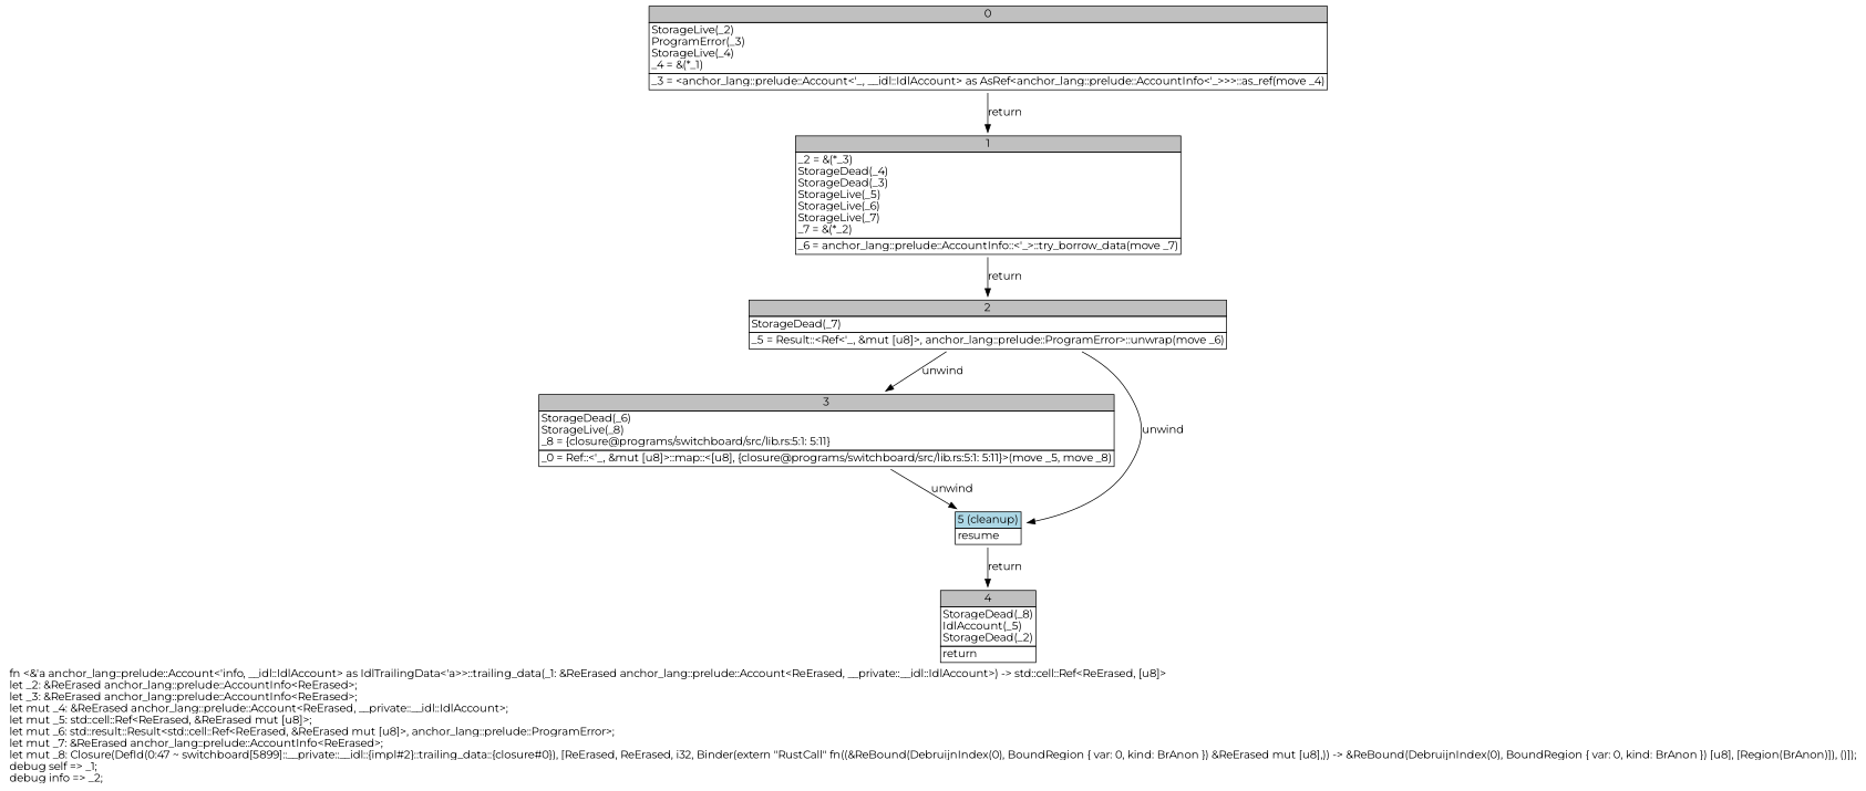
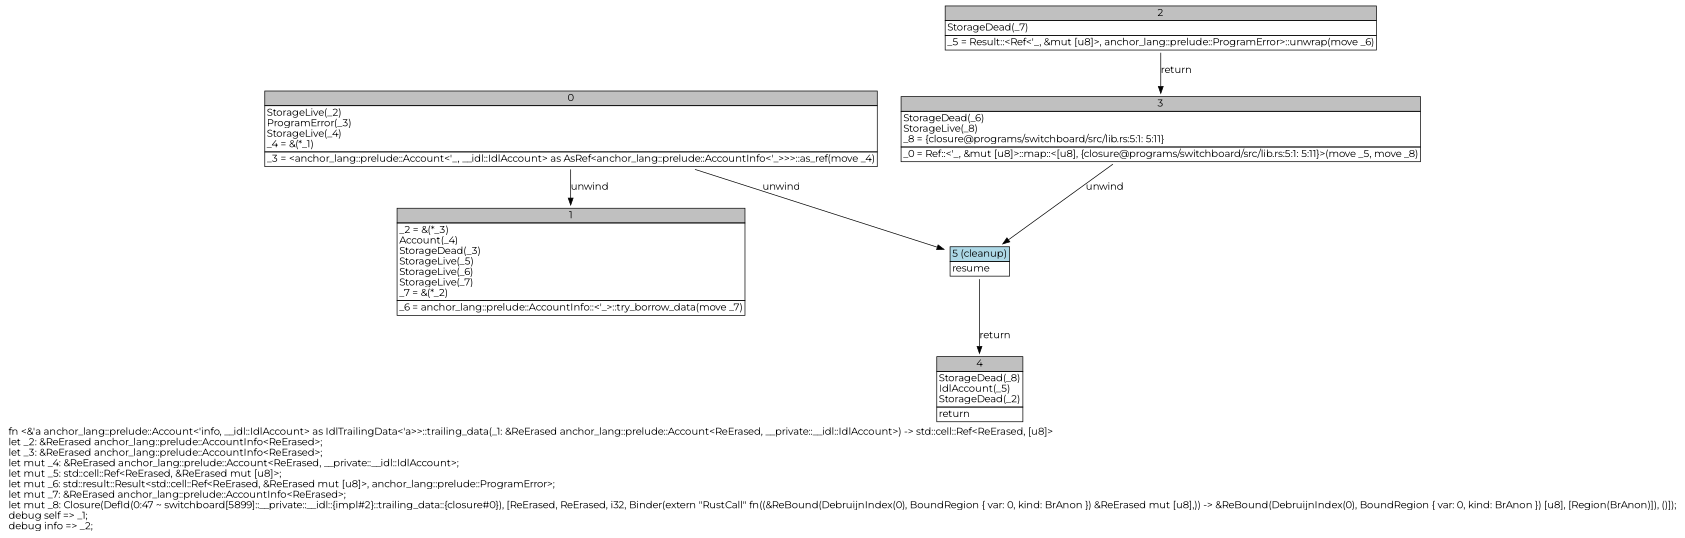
  digraph {
    fontname=Montserrat
    label=<fn &lt;&amp;'a anchor_lang::prelude::Account&lt;'info, __idl::IdlAccount&gt; as IdlTrailingData&lt;'a&gt;&gt;::trailing_data(_1: &amp;ReErased anchor_lang::prelude::Account&lt;ReErased, __private::__idl::IdlAccount&gt;) -&gt; std::cell::Ref&lt;ReErased, [u8]&gt;<br align="left"/>let _2: &amp;ReErased anchor_lang::prelude::AccountInfo&lt;ReErased&gt;;<br align="left"/>let _3: &amp;ReErased anchor_lang::prelude::AccountInfo&lt;ReErased&gt;;<br align="left"/>let mut _4: &amp;ReErased anchor_lang::prelude::Account&lt;ReErased, __private::__idl::IdlAccount&gt;;<br align="left"/>let mut _5: std::cell::Ref&lt;ReErased, &amp;ReErased mut [u8]&gt;;<br align="left"/>let mut _6: std::result::Result&lt;std::cell::Ref&lt;ReErased, &amp;ReErased mut [u8]&gt;, anchor_lang::prelude::ProgramError&gt;;<br align="left"/>let mut _7: &amp;ReErased anchor_lang::prelude::AccountInfo&lt;ReErased&gt;;<br align="left"/>let mut _8: Closure(DefId(0:47 ~ switchboard[5899]::__private::__idl::{impl#2}::trailing_data::{closure#0}), [ReErased, ReErased, i32, Binder(extern &quot;RustCall&quot; fn((&amp;ReBound(DebruijnIndex(0), BoundRegion { var: 0, kind: BrAnon }) &amp;ReErased mut [u8],)) -&gt; &amp;ReBound(DebruijnIndex(0), BoundRegion { var: 0, kind: BrAnon }) [u8], [Region(BrAnon)]), ()]);<br align="left"/>debug self =&gt; _1;<br align="left"/>debug info =&gt; _2;<br align="left"/>>
    node [fontname=Montserrat shape=none]
    edge [fontname=Montserrat]
    n1 [label=<<table border="0" cellborder="1" cellspacing="0"><tr><td bgcolor="gray" align="center" colspan="1">0</td></tr><tr><td align="left" balign="left">StorageLive(_2)<br/>ProgramError(_3)<br/>StorageLive(_4)<br/>_4 = &amp;(*_1)<br/></td></tr><tr><td align="left">_3 = &lt;anchor_lang::prelude::Account&lt;'_, __idl::IdlAccount&gt; as AsRef&lt;anchor_lang::prelude::AccountInfo&lt;'_&gt;&gt;&gt;::as_ref(move _4)</td></tr></table>>]
-   n2 [label=<<table border="0" cellborder="1" cellspacing="0"><tr><td bgcolor="gray" align="center" colspan="1">1</td></tr><tr><td align="left" balign="left">_2 = &amp;(*_3)<br/>StorageDead(_4)<br/>StorageDead(_3)<br/>StorageLive(_5)<br/>StorageLive(_6)<br/>StorageLive(_7)<br/>_7 = &amp;(*_2)<br/></td></tr><tr><td align="left">_6 = anchor_lang::prelude::AccountInfo::&lt;'_&gt;::try_borrow_data(move _7)</td></tr></table>>]
+   n2 [label=<<table border="0" cellborder="1" cellspacing="0"><tr><td bgcolor="gray" align="center" colspan="1">1</td></tr><tr><td align="left" balign="left">_2 = &amp;(*_3)<br/>Account(_4)<br/>StorageDead(_3)<br/>StorageLive(_5)<br/>StorageLive(_6)<br/>StorageLive(_7)<br/>_7 = &amp;(*_2)<br/></td></tr><tr><td align="left">_6 = anchor_lang::prelude::AccountInfo::&lt;'_&gt;::try_borrow_data(move _7)</td></tr></table>>]
    n3 [label=<<table border="0" cellborder="1" cellspacing="0"><tr><td bgcolor="gray" align="center" colspan="1">2</td></tr><tr><td align="left" balign="left">StorageDead(_7)<br/></td></tr><tr><td align="left">_5 = Result::&lt;Ref&lt;'_, &amp;mut [u8]&gt;, anchor_lang::prelude::ProgramError&gt;::unwrap(move _6)</td></tr></table>>]
    n4 [label=<<table border="0" cellborder="1" cellspacing="0"><tr><td bgcolor="gray" align="center" colspan="1">3</td></tr><tr><td align="left" balign="left">StorageDead(_6)<br/>StorageLive(_8)<br/>_8 = {closure@programs/switchboard/src/lib.rs:5:1: 5:11}<br/></td></tr><tr><td align="left">_0 = Ref::&lt;'_, &amp;mut [u8]&gt;::map::&lt;[u8], {closure@programs/switchboard/src/lib.rs:5:1: 5:11}&gt;(move _5, move _8)</td></tr></table>>]
    n5 [label=<<table border="0" cellborder="1" cellspacing="0"><tr><td bgcolor="lightblue" align="center" colspan="1">5 (cleanup)</td></tr><tr><td align="left">resume</td></tr></table>>]
    n6 [label=<<table border="0" cellborder="1" cellspacing="0"><tr><td bgcolor="gray" align="center" colspan="1">4</td></tr><tr><td align="left" balign="left">StorageDead(_8)<br/>IdlAccount(_5)<br/>StorageDead(_2)<br/></td></tr><tr><td align="left">return</td></tr></table>>]
-   n1 -> n2 [label=return]
-   n2 -> n3 [label=return]
-   n3 -> n4 [label=unwind]
-   n3 -> n5 [label=unwind]
+   n1 -> n2 [label=unwind]
+   n3 -> n4 [label=return]
+   n1 -> n5 [label=unwind]
    n4 -> n5 [label=unwind]
    n5 -> n6 [label=return]
  }
